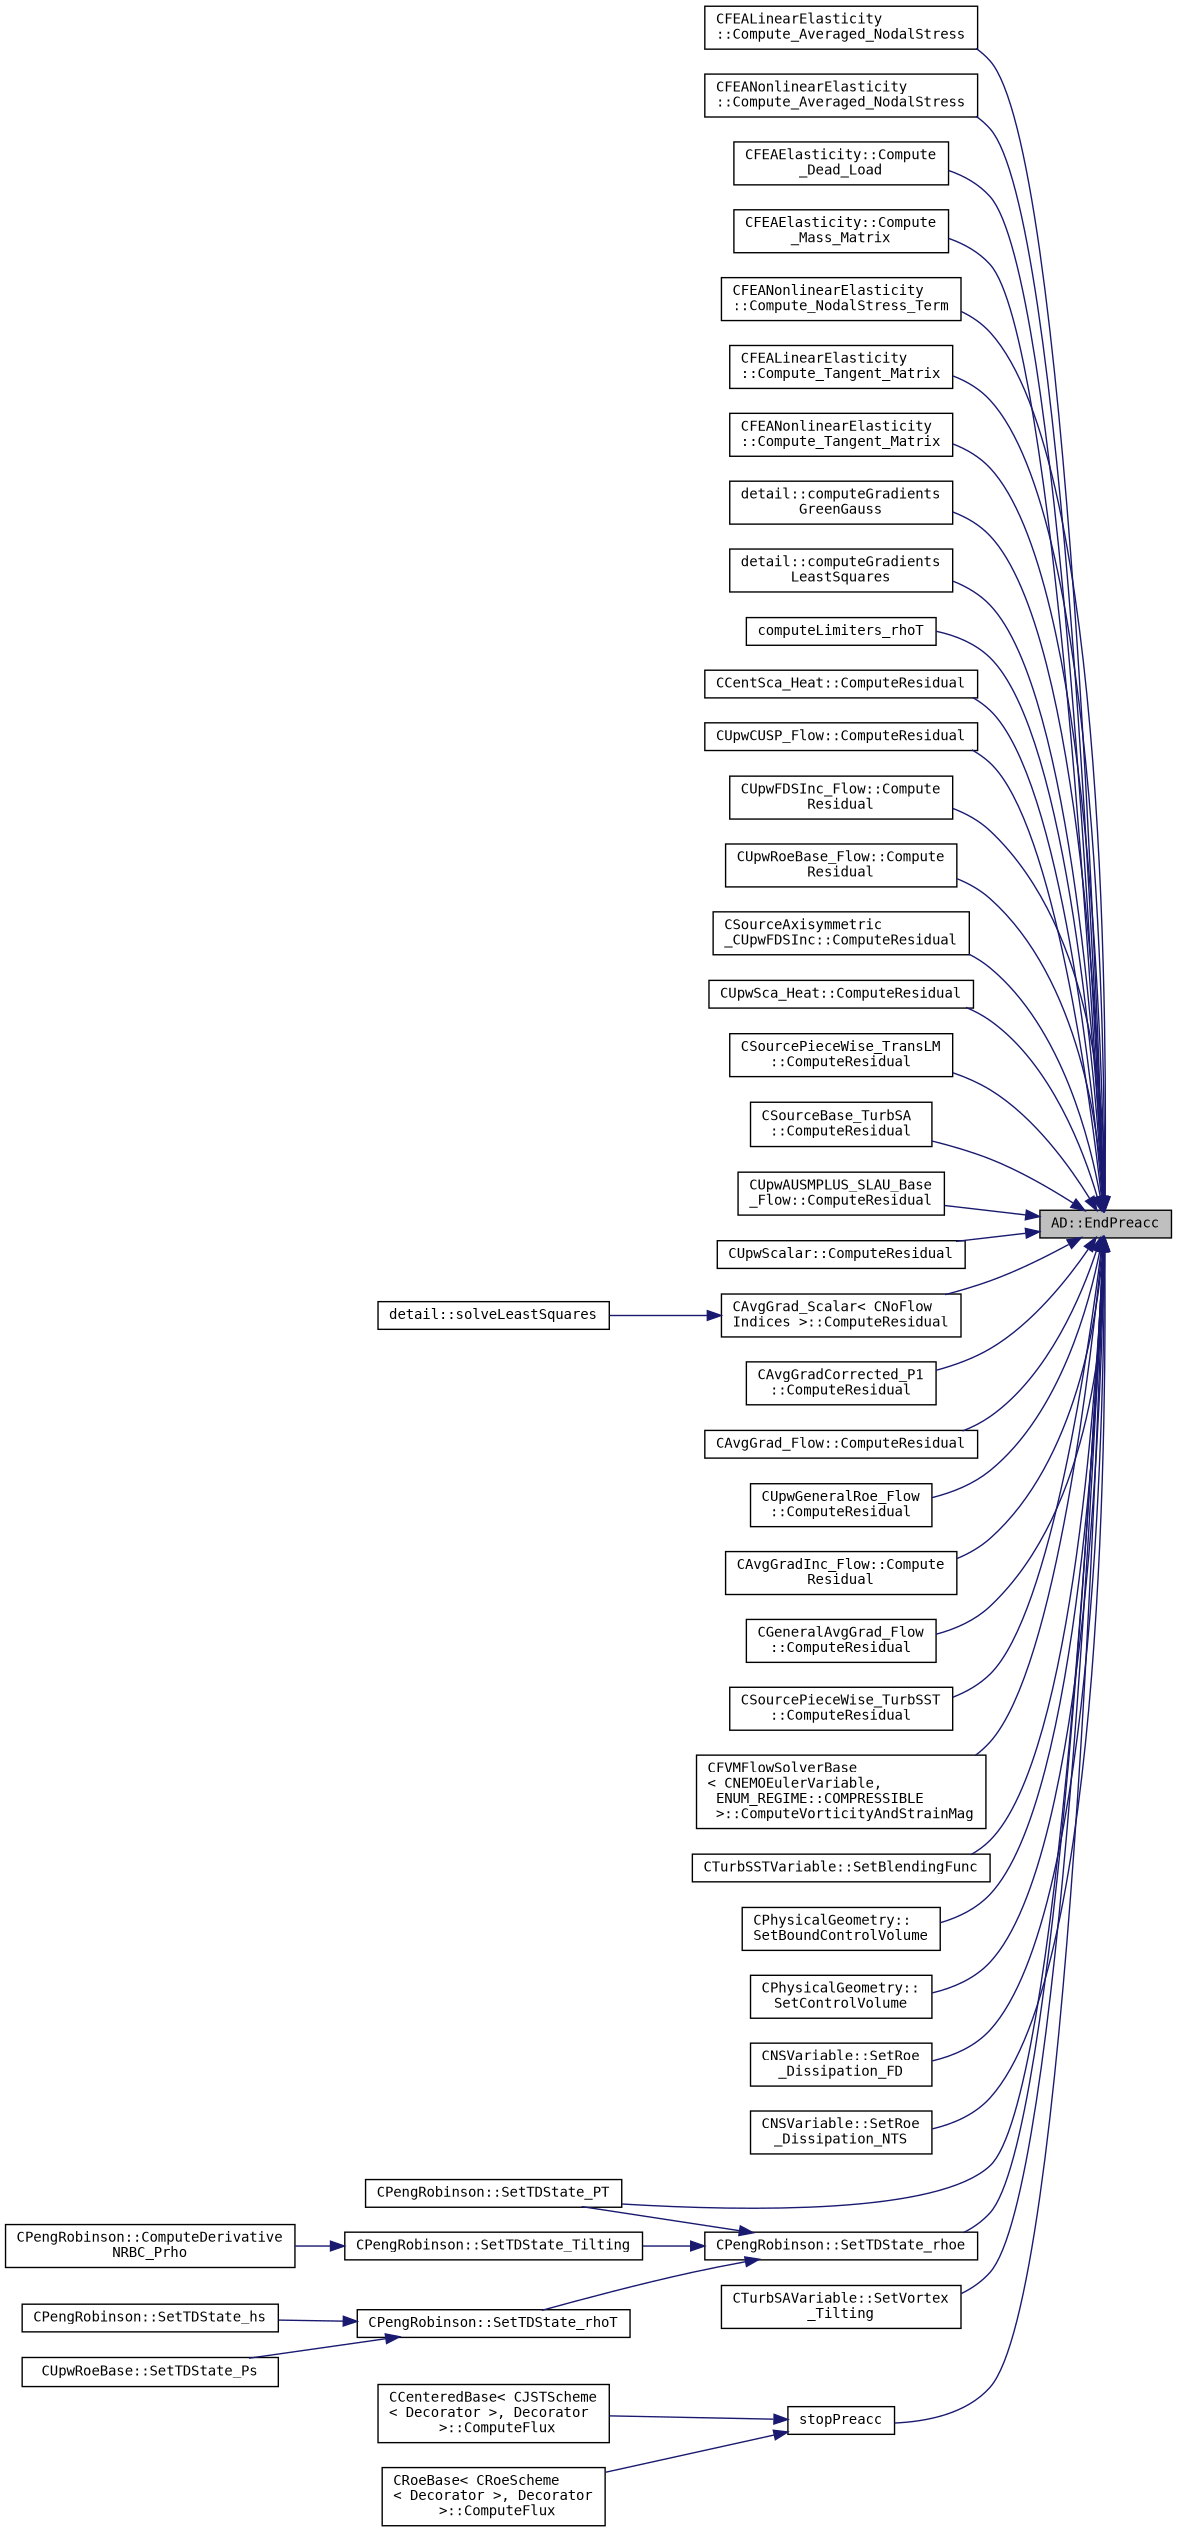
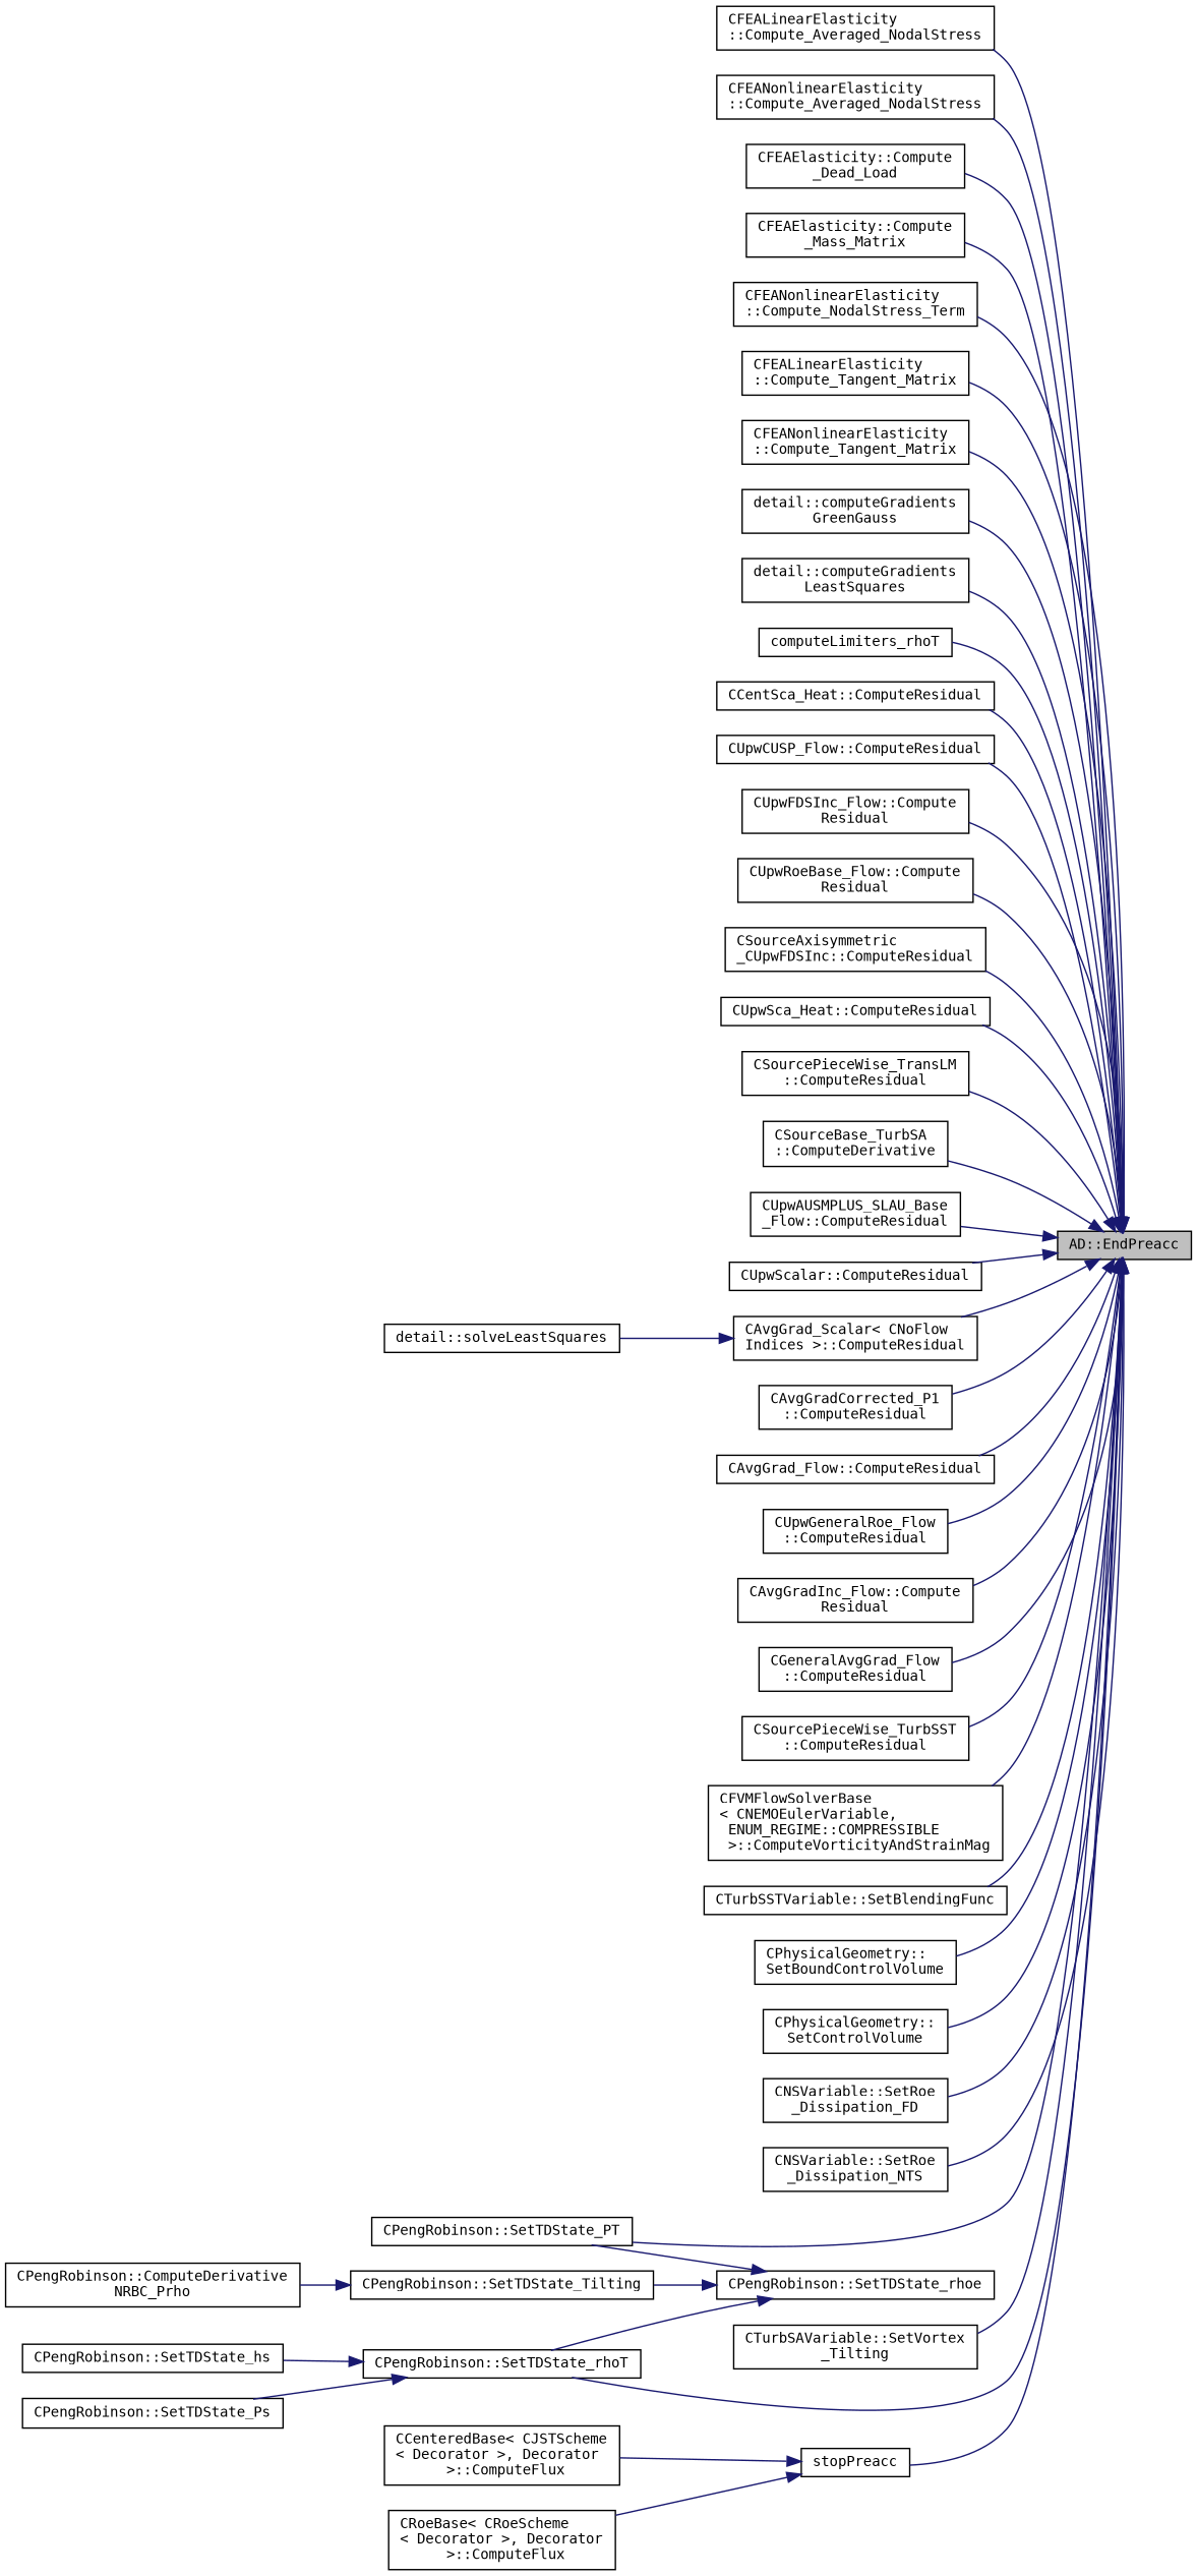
  digraph {
    fontname="DejaVu Sans Mono"
    rankdir=RL
    node [color=black fillcolor=white fontname="DejaVu Sans Mono" fontsize=10 shape=record style=filled]
    edge [color=midnightblue dir=back fontname="DejaVu Sans Mono" fontsize=10 labelfontname=Helvetica labelfontsize=10 style=solid]
    n1 [fillcolor=grey75 fontcolor=black height=0.2 label="AD::EndPreacc" width=0.4]
    n2 [height=0.2 label="CFEALinearElasticity\l::Compute_Averaged_NodalStress" width=0.4]
    n3 [height=0.2 label="CFEANonlinearElasticity\l::Compute_Averaged_NodalStress" width=0.4]
    n4 [height=0.2 label="CFEAElasticity::Compute\l_Dead_Load" width=0.4]
    n5 [height=0.2 label="CFEAElasticity::Compute\l_Mass_Matrix" width=0.4]
    n6 [height=0.2 label="CFEANonlinearElasticity\l::Compute_NodalStress_Term" width=0.4]
    n7 [height=0.2 label="CFEALinearElasticity\l::Compute_Tangent_Matrix" width=0.4]
    n8 [height=0.2 label="CFEANonlinearElasticity\l::Compute_Tangent_Matrix" width=0.4]
    n9 [height=0.2 label="detail::computeGradients\lGreenGauss" width=0.4]
    n10 [height=0.2 label="detail::computeGradients\lLeastSquares" width=0.4]
    n11 [height=0.2 label=computeLimiters_rhoT width=0.4]
    n12 [height=0.2 label="CCentSca_Heat::ComputeResidual" width=0.4]
    n13 [height=0.2 label="CUpwCUSP_Flow::ComputeResidual" width=0.4]
    n14 [height=0.2 label="CUpwFDSInc_Flow::Compute\lResidual" width=0.4]
    n15 [height=0.2 label="CUpwRoeBase_Flow::Compute\lResidual" width=0.4]
    n16 [height=0.2 label="CSourceAxisymmetric\l_CUpwFDSInc::ComputeResidual" width=0.4]
    n17 [height=0.2 label="CUpwSca_Heat::ComputeResidual" width=0.4]
    n18 [height=0.2 label="CSourcePieceWise_TransLM\l::ComputeResidual" width=0.4]
-   n19 [height=0.2 label="CSourceBase_TurbSA\l::ComputeResidual" width=0.4]
+   n19 [height=0.2 label="CSourceBase_TurbSA\l::ComputeDerivative" width=0.4]
    n20 [height=0.2 label="CUpwAUSMPLUS_SLAU_Base\l_Flow::ComputeResidual" width=0.4]
    n21 [height=0.2 label="CUpwScalar::ComputeResidual" width=0.4]
    n22 [height=0.2 label="CAvgGrad_Scalar\< CNoFlow\lIndices \>::ComputeResidual" width=0.4]
    n23 [height=0.2 label="CAvgGradCorrected_P1\l::ComputeResidual" width=0.4]
    n24 [height=0.2 label="CAvgGrad_Flow::ComputeResidual" width=0.4]
    n25 [height=0.2 label="CUpwGeneralRoe_Flow\l::ComputeResidual" width=0.4]
    n26 [height=0.2 label="CAvgGradInc_Flow::Compute\lResidual" width=0.4]
    n27 [height=0.2 label="CGeneralAvgGrad_Flow\l::ComputeResidual" width=0.4]
    n28 [height=0.2 label="CSourcePieceWise_TurbSST\l::ComputeResidual" width=0.4]
    n29 [height=0.2 label="CFVMFlowSolverBase\l\< CNEMOEulerVariable,\l ENUM_REGIME::COMPRESSIBLE\l \>::ComputeVorticityAndStrainMag" width=0.4]
    n30 [height=0.2 label="CTurbSSTVariable::SetBlendingFunc" width=0.4]
    n31 [height=0.2 label="CPhysicalGeometry::\lSetBoundControlVolume" width=0.4]
    n32 [height=0.2 label="CPhysicalGeometry::\lSetControlVolume" width=0.4]
    n33 [height=0.2 label="CNSVariable::SetRoe\l_Dissipation_FD" width=0.4]
    n34 [height=0.2 label="CNSVariable::SetRoe\l_Dissipation_NTS" width=0.4]
    n35 [height=0.2 label="CPengRobinson::SetTDState_PT" width=0.4]
    n36 [height=0.2 label="CPengRobinson::SetTDState_rhoe" width=0.4]
    n37 [height=0.2 label="CTurbSAVariable::SetVortex\l_Tilting" width=0.4]
    n38 [height=0.2 label=stopPreacc width=0.4]
    n39 [height=0.2 label="detail::solveLeastSquares" width=0.4]
    n40 [height=0.2 label="CPengRobinson::SetTDState_Tilting" width=0.4]
    n41 [height=0.2 label="CPengRobinson::SetTDState_rhoT" width=0.4]
    n42 [height=0.2 label="CCenteredBase\< CJSTScheme\l\< Decorator \>, Decorator\l \>::ComputeFlux" width=0.4]
    n43 [height=0.2 label="CRoeBase\< CRoeScheme\l\< Decorator \>, Decorator\l \>::ComputeFlux" width=0.4]
    n44 [height=0.2 label="CPengRobinson::ComputeDerivative\lNRBC_Prho" width=0.4]
    n45 [height=0.2 label="CPengRobinson::SetTDState_hs" width=0.4]
-   n46 [height=0.2 label="CUpwRoeBase::SetTDState_Ps" width=0.4]
+   n46 [height=0.2 label="CPengRobinson::SetTDState_Ps" width=0.4]
    n1 -> n2
    n1 -> n3
    n1 -> n4
    n1 -> n5
    n1 -> n6
    n1 -> n7
    n1 -> n8
    n1 -> n9
    n1 -> n10
    n1 -> n11
    n1 -> n12
    n1 -> n13
    n1 -> n14
    n1 -> n15
    n1 -> n16
    n1 -> n17
    n1 -> n18
    n1 -> n19
    n1 -> n20
    n1 -> n21
    n1 -> n22
    n1 -> n23
    n1 -> n24
    n1 -> n25
    n1 -> n26
    n1 -> n27
    n1 -> n28
    n1 -> n29
    n1 -> n30
    n1 -> n31
    n1 -> n32
    n1 -> n33
    n1 -> n34
    n1 -> n35
-   n1 -> n36
+   n1 -> n41
    n1 -> n37
    n1 -> n38
    n22 -> n39
    n36 -> n35
    n36 -> n40
    n36 -> n41
    n38 -> n42
    n38 -> n43
    n40 -> n44
    n41 -> n45
    n41 -> n46
  }
